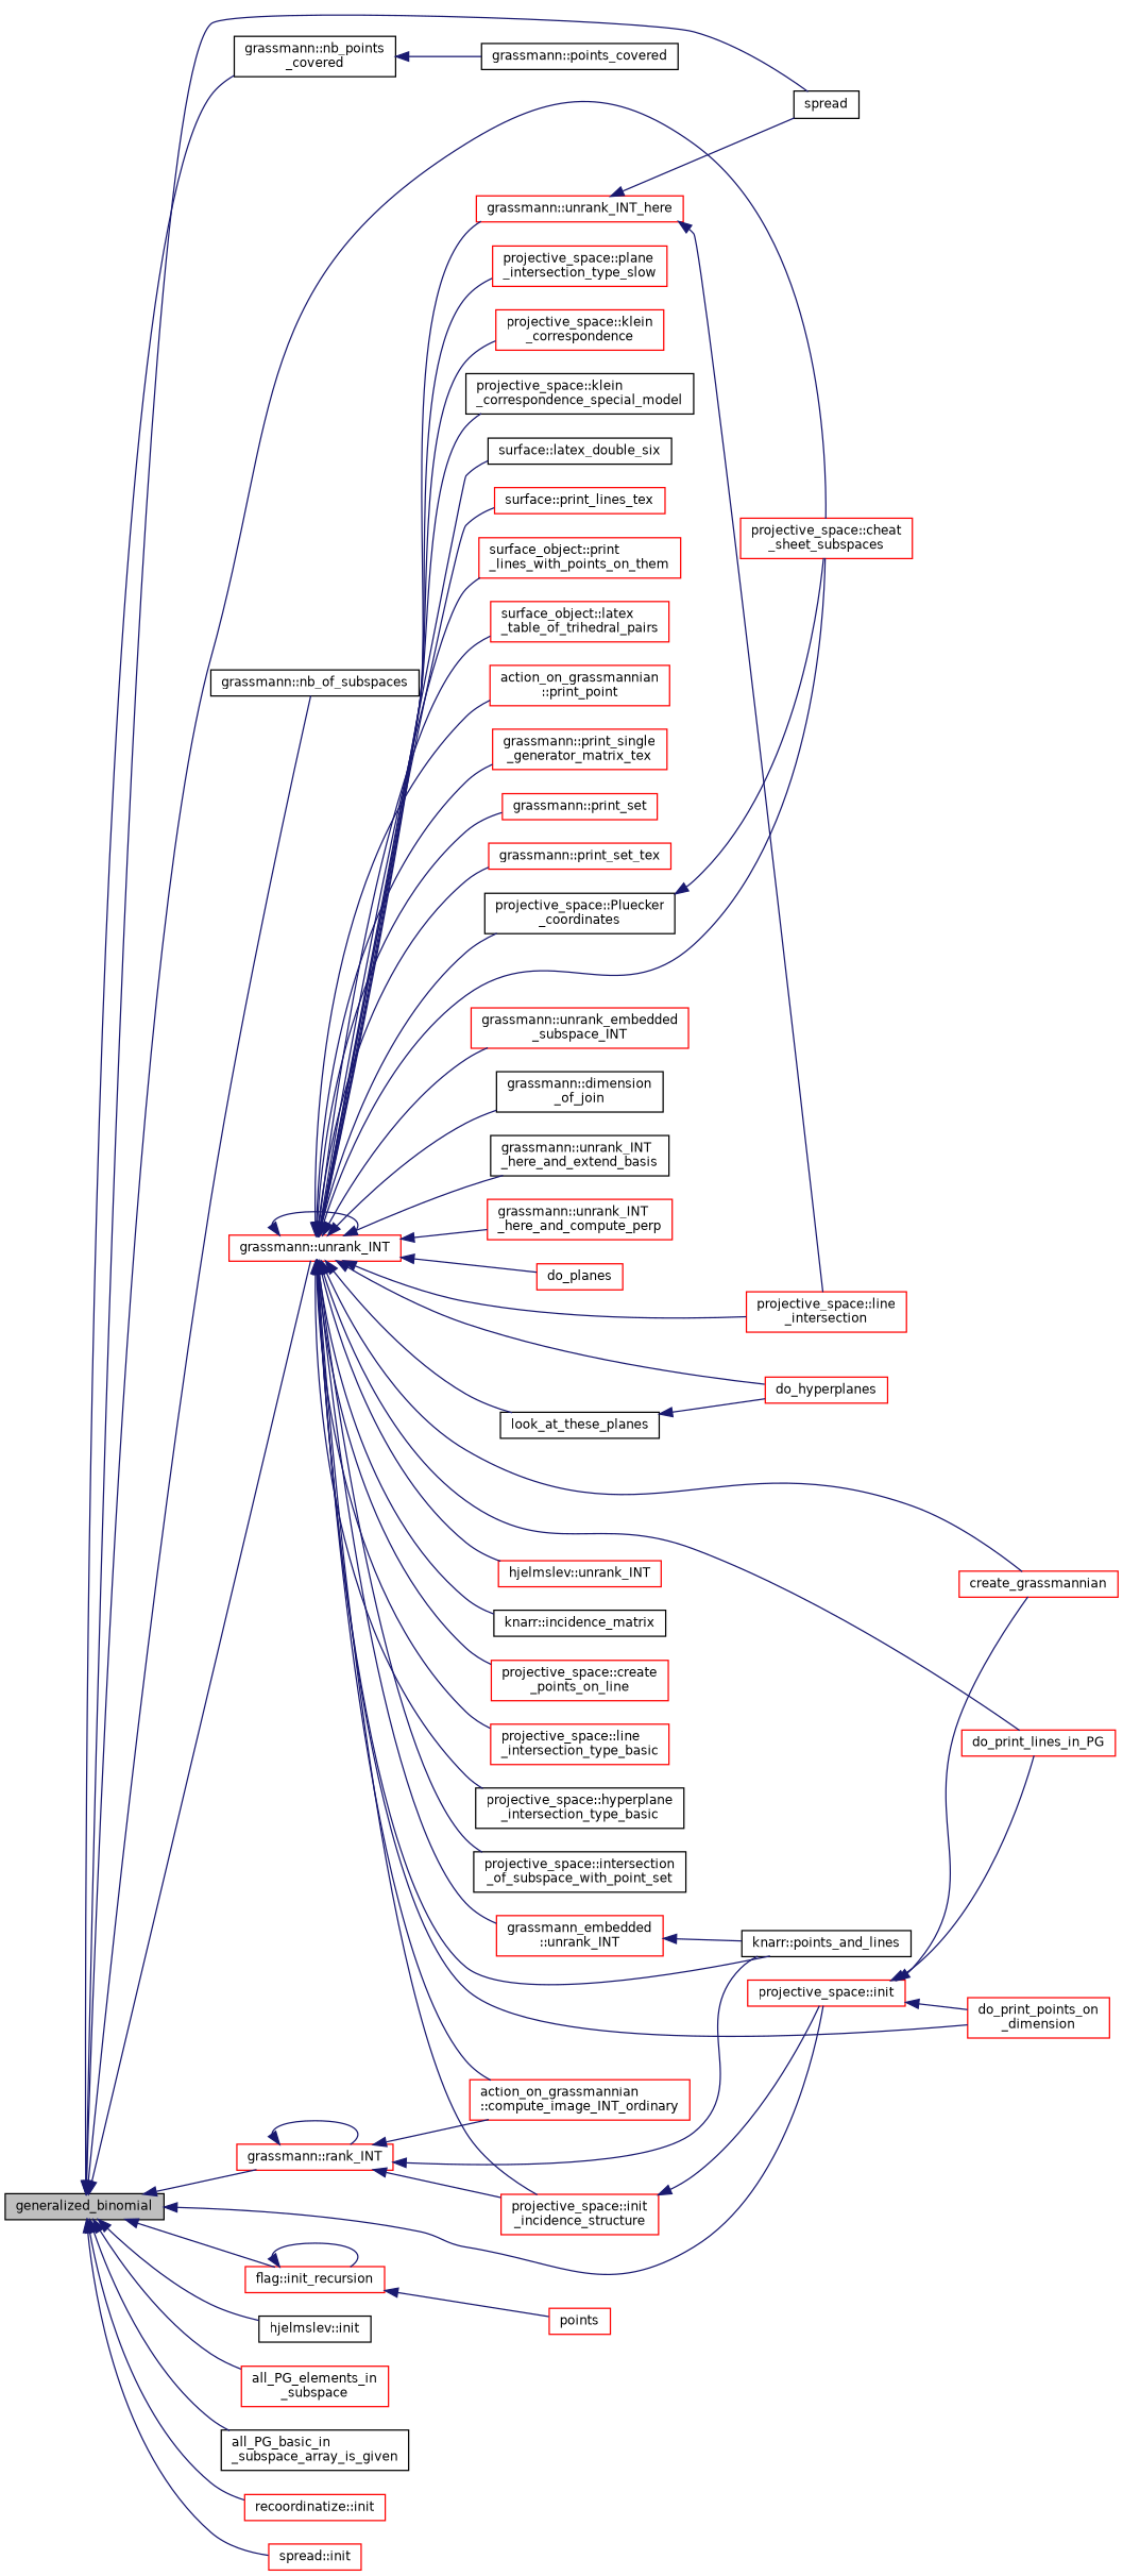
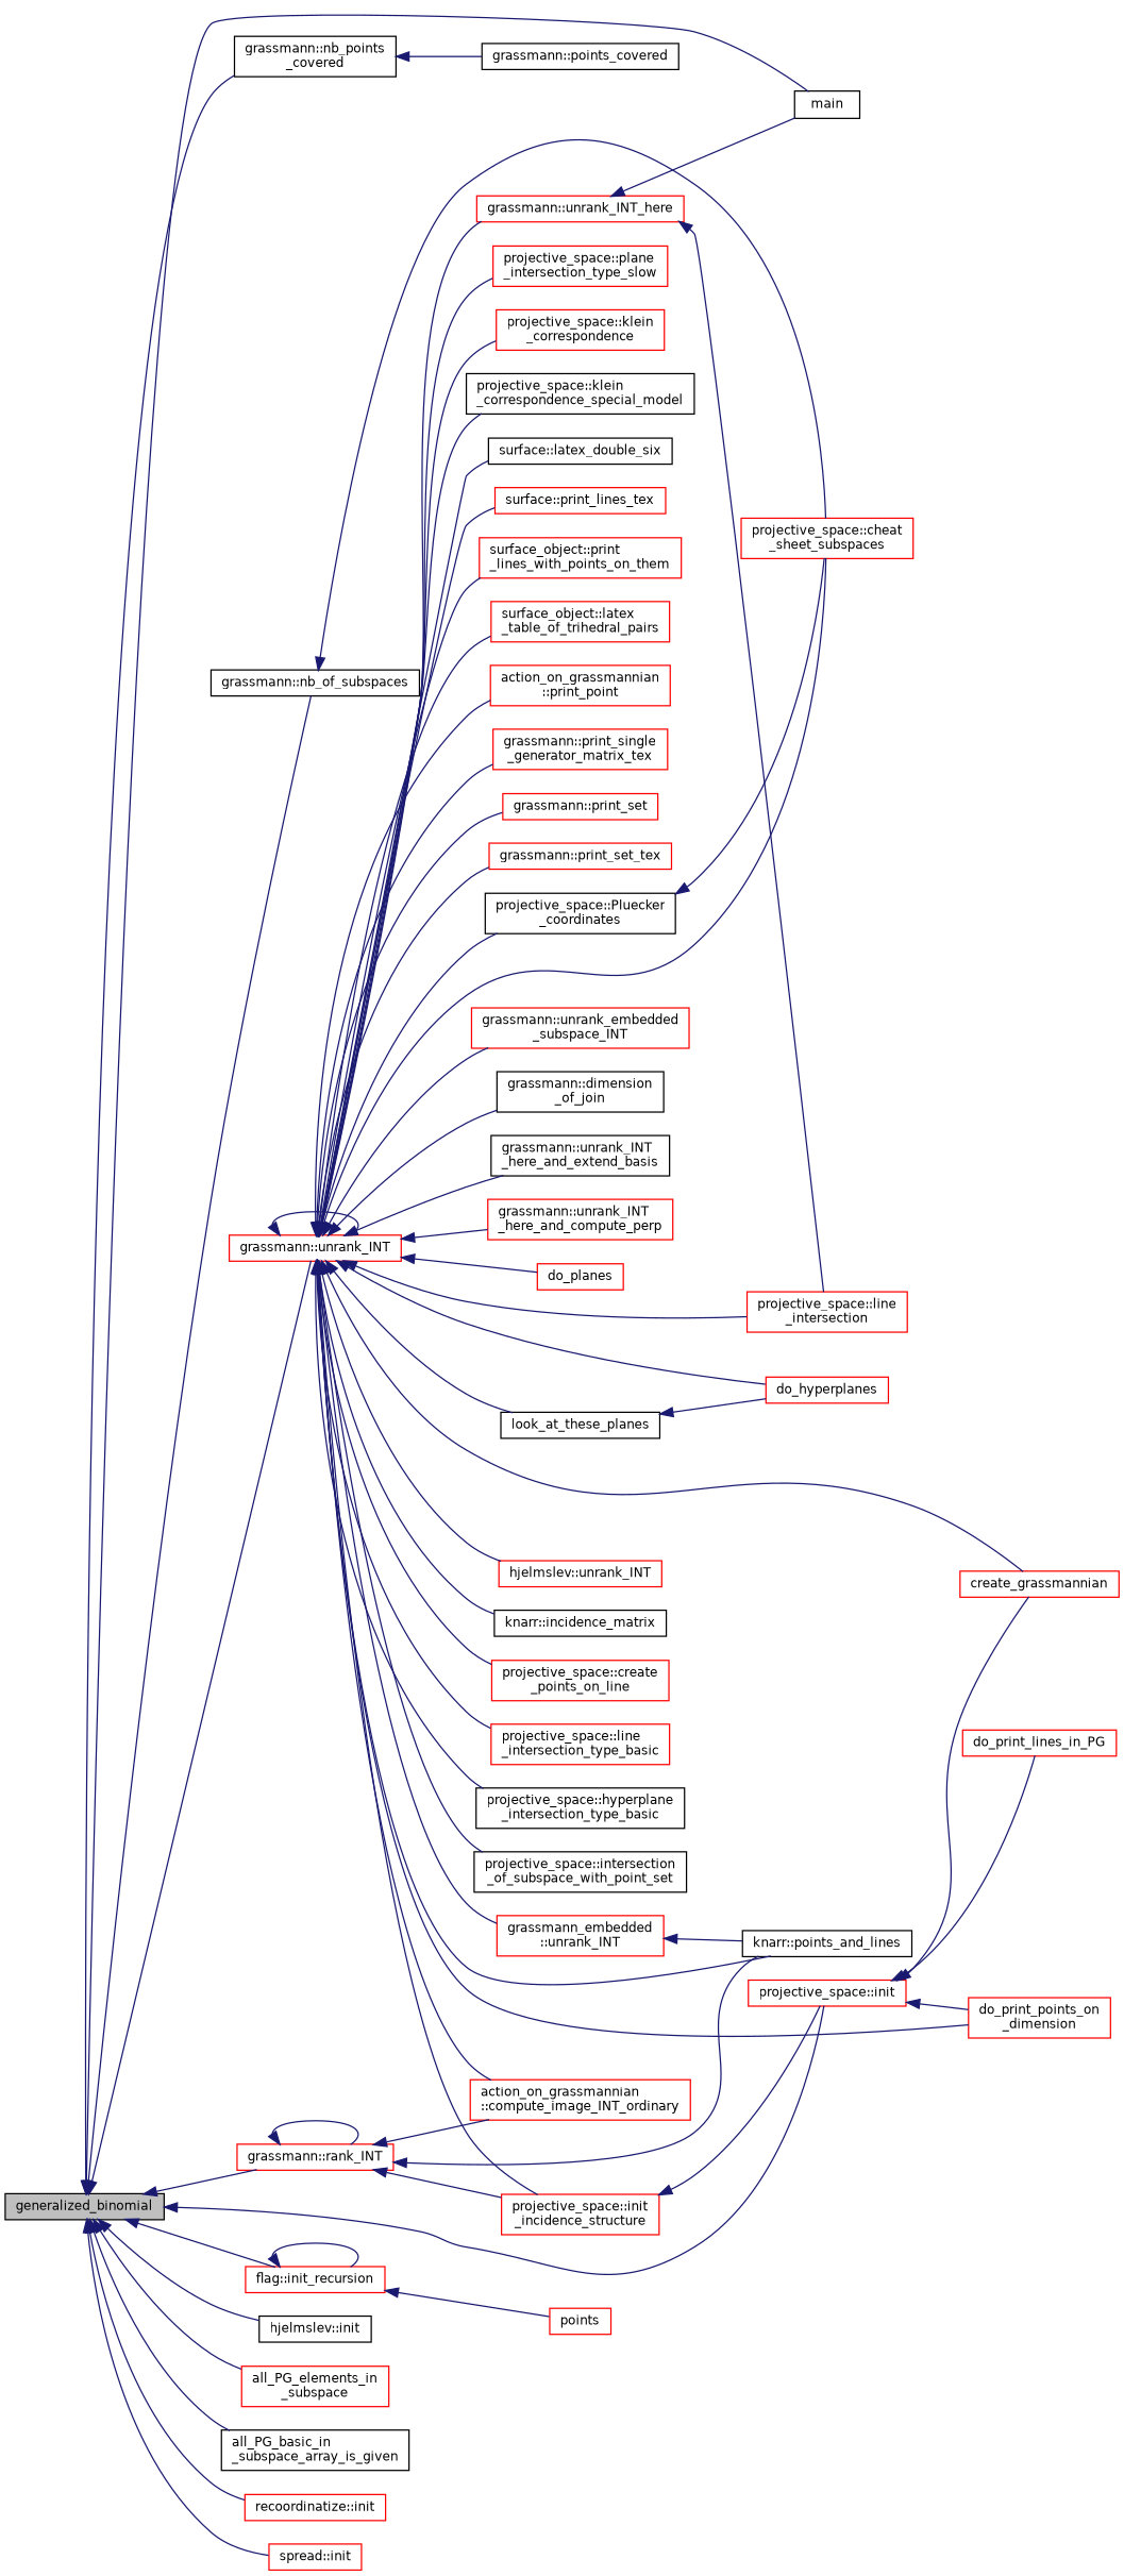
  digraph {
    rankdir=LR
    node [color=red fillcolor=white fontname=Helvetica fontsize=10 shape=record style=filled]
    edge [color=midnightblue dir=back fontname=Helvetica fontsize=10 labelfontname=Helvetica labelfontsize=10 style=solid]
    n1 [color=black fillcolor=grey75 fontcolor=black height=0.2 label=generalized_binomial width=0.4]
-   n2 [color=black height=0.2 label=spread width=0.4]
+   n2 [color=black height=0.2 label=main width=0.4]
    n3 [color=black height=0.2 label="grassmann::nb_of_subspaces" width=0.4]
    n4 [color=black height=0.2 label="grassmann::nb_points\l_covered" width=0.4]
    n5 [height=0.2 label="grassmann::unrank_INT" width=0.4]
    n6 [height=0.2 label="projective_space::init" width=0.4]
    n7 [height=0.2 label="projective_space::cheat\l_sheet_subspaces" width=0.4]
    n8 [height=0.2 label="grassmann::rank_INT" width=0.4]
    n9 [height=0.2 label="flag::init_recursion" width=0.4]
    n10 [color=black height=0.2 label="hjelmslev::init" width=0.4]
    n11 [height=0.2 label="all_PG_elements_in\l_subspace" width=0.4]
    n12 [color=black height=0.2 label="all_PG_basic_in\l_subspace_array_is_given" width=0.4]
    n13 [height=0.2 label="recoordinatize::init" width=0.4]
    n14 [height=0.2 label="spread::init" width=0.4]
    n15 [color=black height=0.2 label="grassmann::points_covered" width=0.4]
    n16 [height=0.2 label="grassmann::print_single\l_generator_matrix_tex" width=0.4]
    n17 [height=0.2 label="grassmann::print_set" width=0.4]
    n18 [height=0.2 label="grassmann::print_set_tex" width=0.4]
    n19 [height=0.2 label="grassmann::unrank_INT_here" width=0.4]
    n20 [height=0.2 label="projective_space::line\l_intersection" width=0.4]
    n21 [height=0.2 label="grassmann::unrank_embedded\l_subspace_INT" width=0.4]
    n22 [color=black height=0.2 label="grassmann::dimension\l_of_join" width=0.4]
    n23 [color=black height=0.2 label="grassmann::unrank_INT\l_here_and_extend_basis" width=0.4]
    n24 [height=0.2 label="grassmann::unrank_INT\l_here_and_compute_perp" width=0.4]
    n25 [height=0.2 label=do_planes width=0.4]
    n26 [color=black height=0.2 label=look_at_these_planes width=0.4]
    n27 [height=0.2 label=do_hyperplanes width=0.4]
    n28 [height=0.2 label=create_grassmannian width=0.4]
    n29 [height=0.2 label=do_print_lines_in_PG width=0.4]
    n30 [height=0.2 label="do_print_points_on\l_dimension" width=0.4]
    n31 [height=0.2 label="grassmann_embedded\l::unrank_INT" width=0.4]
    n32 [color=black height=0.2 label="knarr::points_and_lines" width=0.4]
    n33 [height=0.2 label="hjelmslev::unrank_INT" width=0.4]
    n34 [color=black height=0.2 label="knarr::incidence_matrix" width=0.4]
    n35 [height=0.2 label="projective_space::init\l_incidence_structure" width=0.4]
    n36 [height=0.2 label="projective_space::create\l_points_on_line" width=0.4]
    n37 [height=0.2 label="projective_space::line\l_intersection_type_basic" width=0.4]
    n38 [color=black height=0.2 label="projective_space::hyperplane\l_intersection_type_basic" width=0.4]
    n39 [color=black height=0.2 label="projective_space::intersection\l_of_subspace_with_point_set" width=0.4]
    n40 [height=0.2 label="projective_space::plane\l_intersection_type_slow" width=0.4]
    n41 [height=0.2 label="projective_space::klein\l_correspondence" width=0.4]
    n42 [color=black height=0.2 label="projective_space::Pluecker\l_coordinates" width=0.4]
    n43 [color=black height=0.2 label="projective_space::klein\l_correspondence_special_model" width=0.4]
    n44 [color=black height=0.2 label="surface::latex_double_six" width=0.4]
    n45 [height=0.2 label="surface::print_lines_tex" width=0.4]
    n46 [height=0.2 label="surface_object::print\l_lines_with_points_on_them" width=0.4]
    n47 [height=0.2 label="surface_object::latex\l_table_of_trihedral_pairs" width=0.4]
    n48 [height=0.2 label="action_on_grassmannian\l::compute_image_INT_ordinary" width=0.4]
    n49 [height=0.2 label="action_on_grassmannian\l::print_point" width=0.4]
    n50 [height=0.2 label=points width=0.4]
    n1 -> n2
    n1 -> n3
    n1 -> n4
    n1 -> n5
    n1 -> n6
-   n1 -> n7
+   n3 -> n7
    n1 -> n8
    n1 -> n9
    n1 -> n10
    n1 -> n11
    n1 -> n12
    n1 -> n13
    n1 -> n14
    n4 -> n15
    n5 -> n5
    n5 -> n7
    n5 -> n16
    n5 -> n17
    n5 -> n18
    n5 -> n19
    n5 -> n20
    n5 -> n21
    n5 -> n22
    n5 -> n23
    n5 -> n24
    n5 -> n25
    n5 -> n26
    n5 -> n27
    n5 -> n28
-   n5 -> n29
    n5 -> n30
    n5 -> n31
    n5 -> n32
    n5 -> n33
    n5 -> n34
    n5 -> n35
    n5 -> n36
    n5 -> n37
    n5 -> n38
    n5 -> n39
    n5 -> n40
    n5 -> n41
    n5 -> n42
    n5 -> n43
    n5 -> n44
    n5 -> n45
    n5 -> n46
    n5 -> n47
    n5 -> n48
    n5 -> n49
    n6 -> n28
    n6 -> n29
    n6 -> n30
    n8 -> n8
    n8 -> n32
    n8 -> n35
    n8 -> n48
    n9 -> n9
    n9 -> n50
    n19 -> n2
    n19 -> n20
    n26 -> n27
    n31 -> n32
    n35 -> n6
    n42 -> n7
  }
